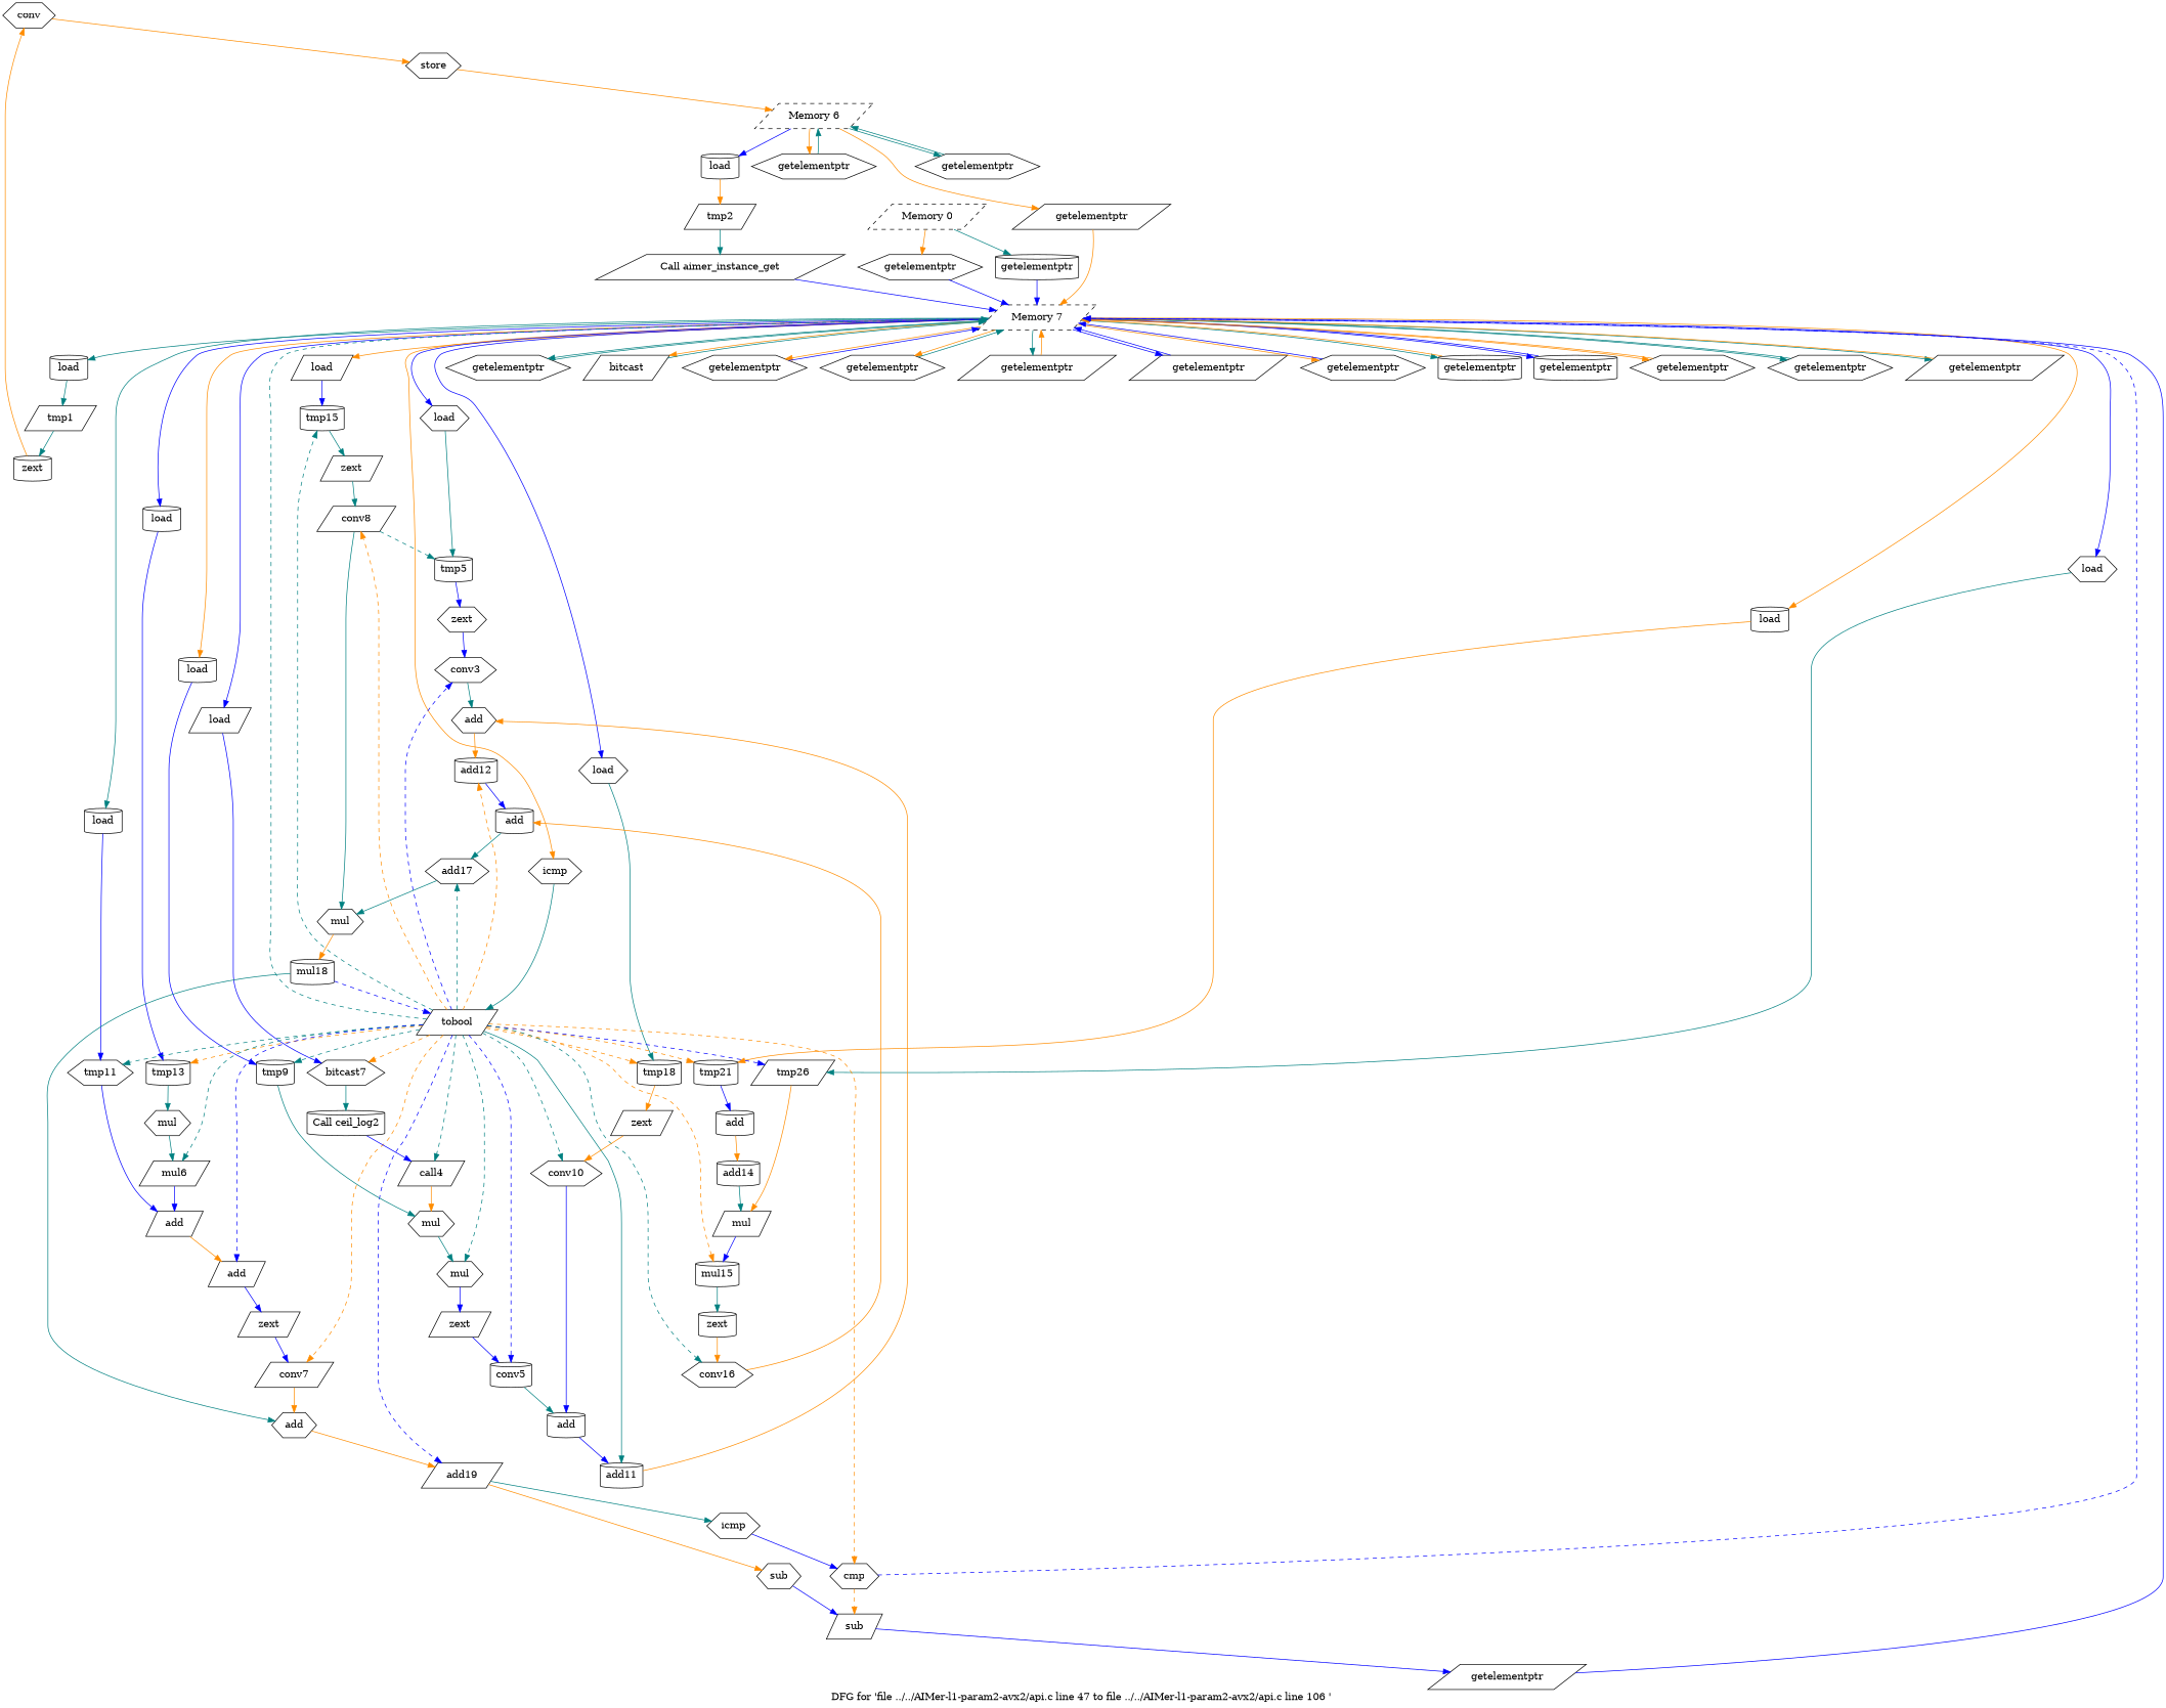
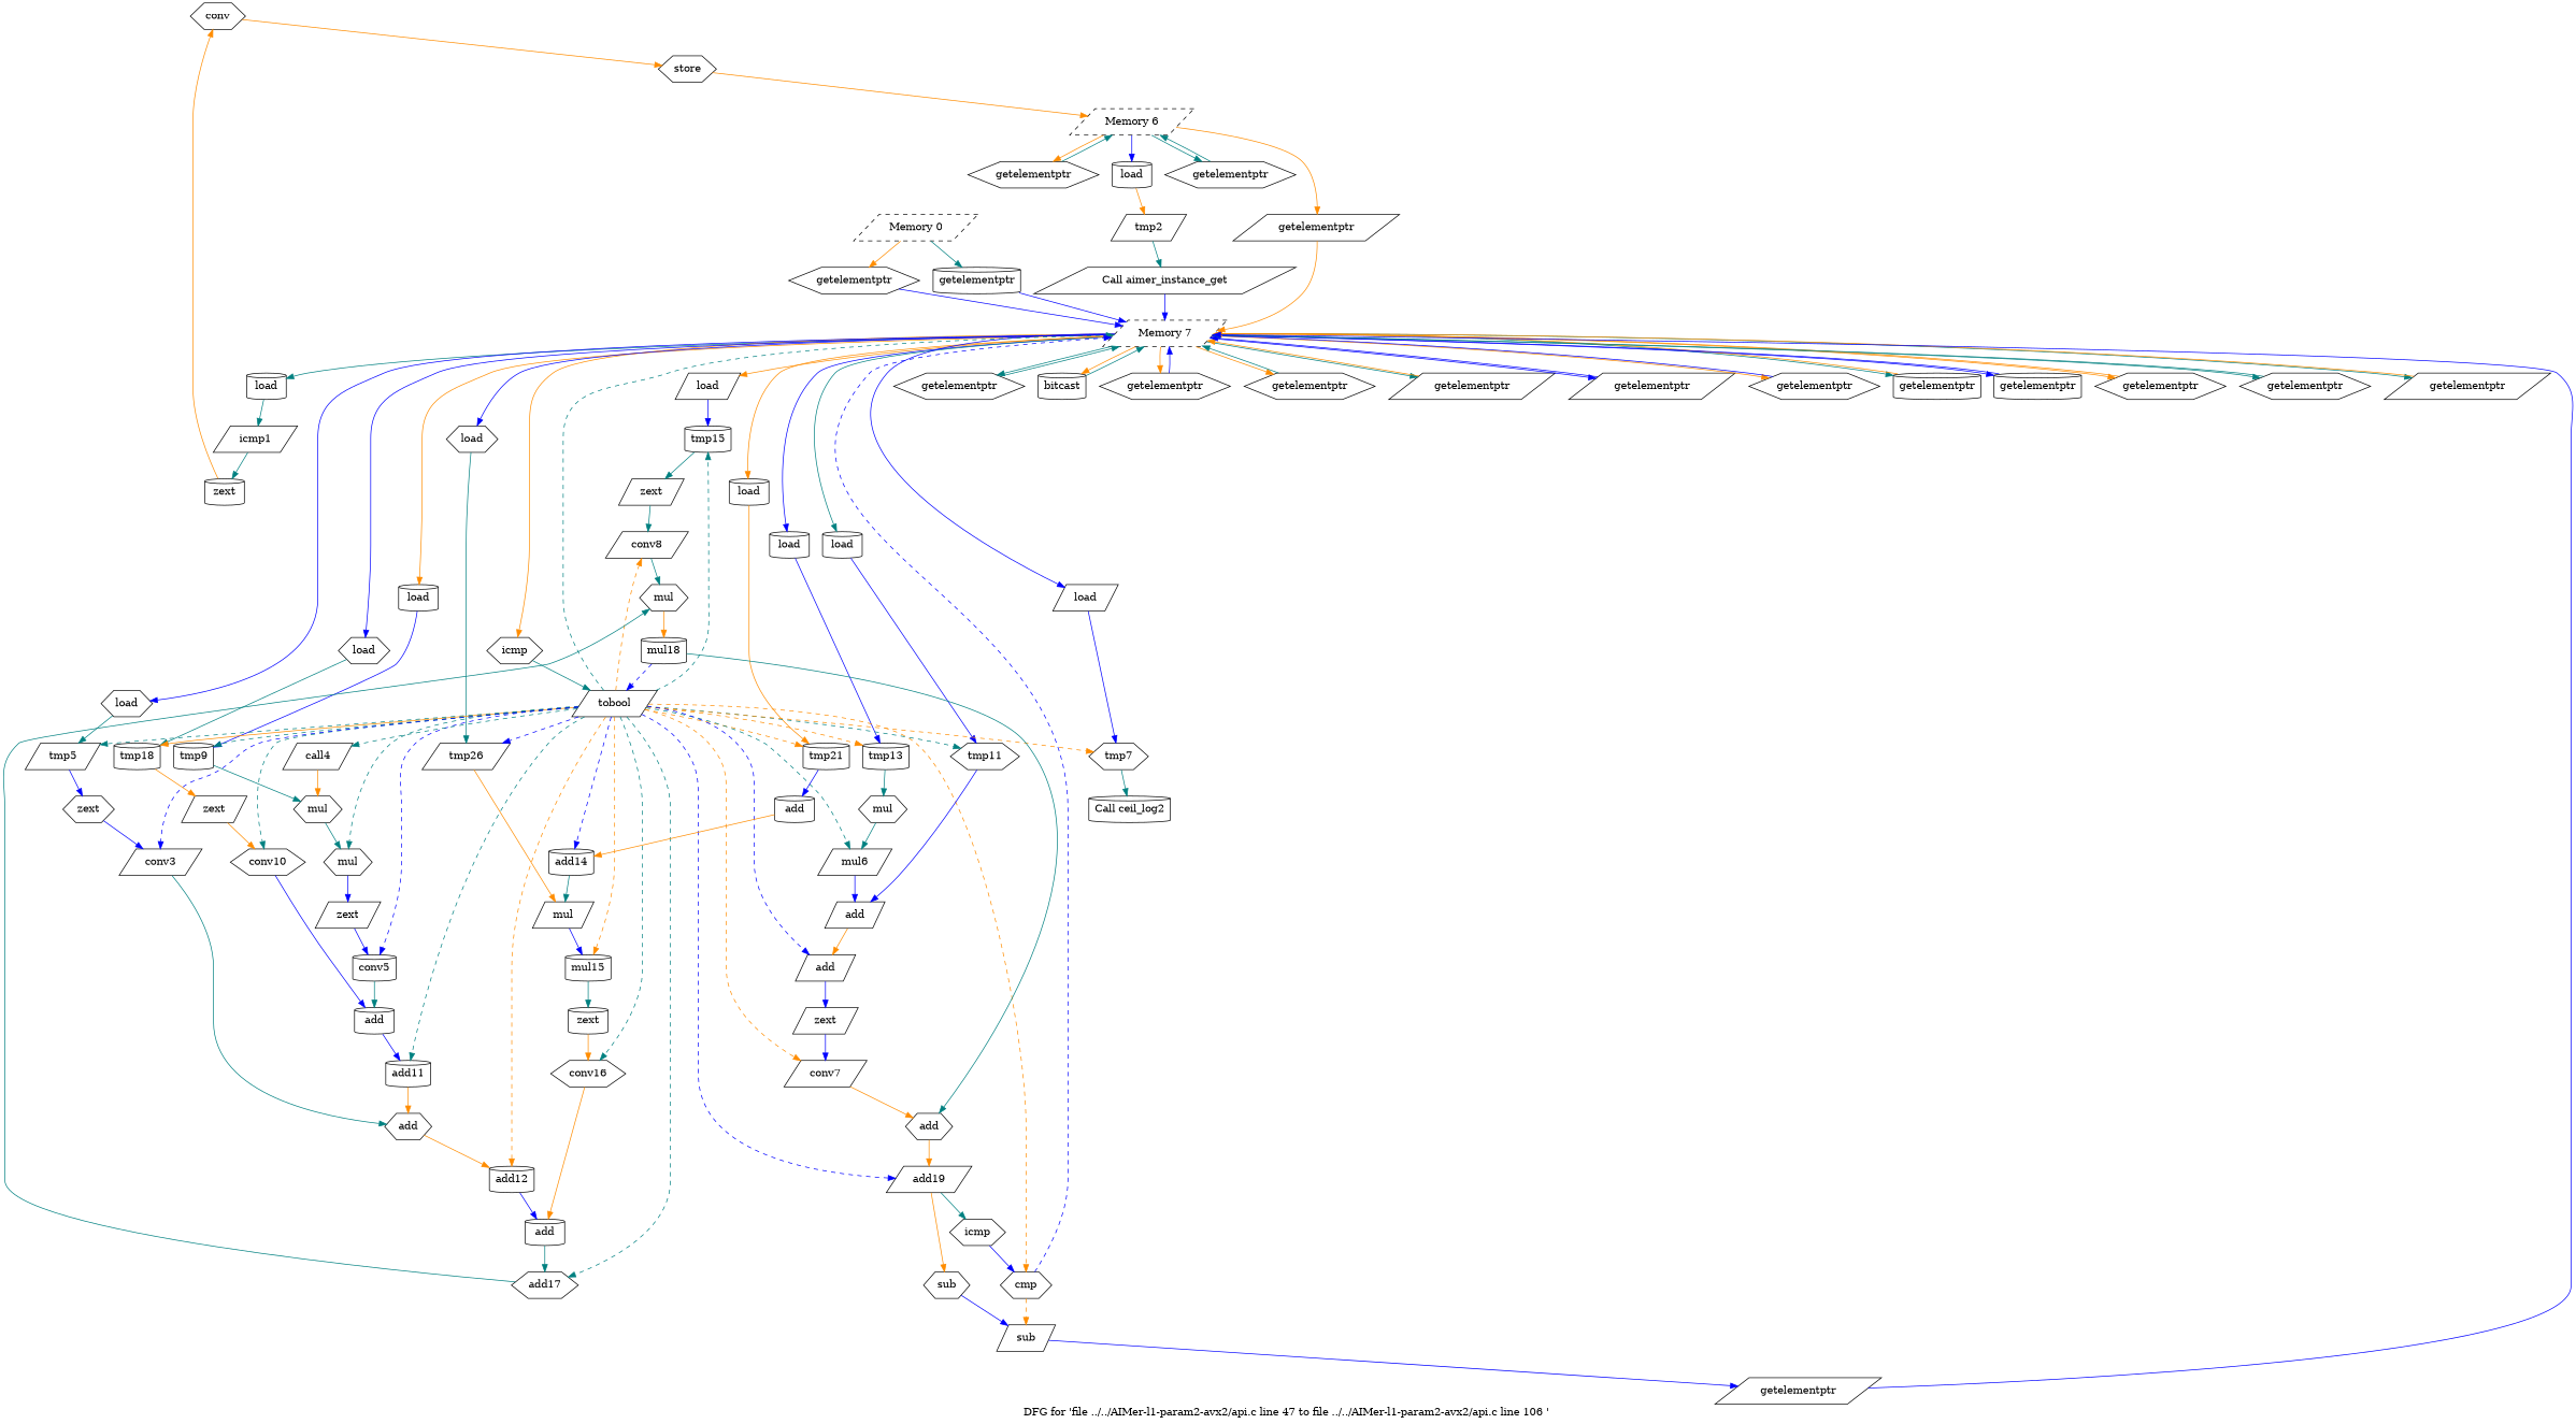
  digraph {
    label="DFG for 'file ../../AIMer-l1-param2-avx2/api.c line 47 to file ../../AIMer-l1-param2-avx2/api.c line 106 ' "
    node [shape=parallelogram style=solid]
    edge [color=teal]
    n1 [label=conv shape=hexagon]
    n2 [label=store shape=hexagon]
    n3 [label="Memory 6" style=dashed]
    n4 [label=getelementptr shape=hexagon]
    n5 [label=getelementptr shape=hexagon]
    n6 [label=load shape=cylinder]
    n7 [label=getelementptr]
    n8 [label=load shape=cylinder]
-   n9 [label=tmp1]
+   n9 [label=icmp1]
    n10 [label=zext shape=cylinder]
    n11 [label=getelementptr shape=cylinder]
    n12 [label="Memory 7" style=dashed]
    n13 [label=load shape=cylinder]
    n14 [label=getelementptr shape=hexagon]
    n15 [label=load]
    n16 [label=icmp shape=hexagon]
-   n17 [label=bitcast]
+   n17 [label=bitcast shape=cylinder]
    n18 [label=getelementptr shape=hexagon]
    n19 [label=load shape=cylinder]
    n20 [label=getelementptr shape=hexagon]
    n21 [label=load shape=cylinder]
    n22 [label=getelementptr]
    n23 [label=getelementptr]
    n24 [label=load shape=hexagon]
    n25 [label=getelementptr shape=hexagon]
    n26 [label=getelementptr shape=cylinder]
    n27 [label=load shape=cylinder]
    n28 [label=getelementptr shape=cylinder]
    n29 [label=load shape=hexagon]
    n30 [label=getelementptr shape=hexagon]
    n31 [label=getelementptr shape=hexagon]
    n32 [label=load shape=hexagon]
    n33 [label=getelementptr]
    n34 [label=load]
    n35 [label=tmp13 shape=cylinder]
    n36 [label=tmp15 shape=cylinder]
    n37 [label=tobool]
    n38 [label=tmp9 shape=cylinder]
    n39 [label=tmp11 shape=hexagon]
    n40 [label=tmp18 shape=cylinder]
    n41 [label=tmp21 shape=cylinder]
    n42 [label=tmp26]
-   n43 [label=tmp5 shape=cylinder]
-   n44 [label=bitcast7 shape=hexagon]
+   n43 [label=tmp5]
+   n44 [label=tmp7 shape=hexagon]
    n45 [label=mul shape=hexagon]
    n46 [label=zext]
    n47 [label=mul6]
    n48 [label=add]
    n49 [label=conv7]
    n50 [label=add19]
    n51 [label=conv8]
    n52 [label=cmp shape=hexagon]
    n53 [label=mul shape=hexagon]
    n54 [label=conv5 shape=cylinder]
    n55 [label=conv10 shape=hexagon]
    n56 [label=add11 shape=cylinder]
    n57 [label=add12 shape=cylinder]
    n58 [label=add14 shape=cylinder]
    n59 [label=mul15 shape=cylinder]
    n60 [label=conv16 shape=hexagon]
    n61 [label=add17 shape=hexagon]
-   n62 [label=conv3 shape=hexagon]
+   n62 [label=conv3]
    n63 [label=call4]
    n64 [label=mul shape=hexagon]
    n65 [label=add]
    n66 [label=zext]
    n67 [label=add shape=cylinder]
    n68 [label=mul]
    n69 [label=zext shape=hexagon]
    n70 [label="Call ceil_log2" shape=cylinder]
    n71 [label=tmp2]
    n72 [label="Call aimer_instance_get"]
    n73 [label="Memory 0" style=dashed]
    n74 [label=getelementptr shape=hexagon]
    n75 [label=zext]
    n76 [label=add shape=hexagon]
    n77 [label=icmp shape=hexagon]
    n78 [label=sub shape=hexagon]
    n79 [label=mul shape=hexagon]
    n80 [label=mul18 shape=cylinder]
    n81 [label=sub]
    n82 [label=zext]
    n83 [label=add shape=cylinder]
    n84 [label=add shape=hexagon]
    n85 [label=add shape=cylinder]
    n86 [label=zext shape=cylinder]
    n87 [label=getelementptr]
    n1 -> n2 [color=darkorange]
    n2 -> n3 [color=darkorange]
    n3 -> n4
    n3 -> n5 [color=darkorange]
    n3 -> n6 [color=blue]
    n3 -> n7 [color=darkorange]
    n4 -> n3
    n5 -> n3
    n6 -> n71 [color=darkorange]
    n7 -> n12 [color=darkorange]
    n8 -> n9
    n9 -> n10
    n10 -> n1 [color=darkorange]
    n11 -> n12 [color=blue]
    n12 -> n8
    n12 -> n13 [color=blue]
    n12 -> n14
    n12 -> n15 [color=darkorange]
    n12 -> n16 [color=darkorange]
    n12 -> n17 [color=darkorange]
    n12 -> n18 [color=darkorange]
    n12 -> n19 [color=darkorange]
    n12 -> n20 [color=darkorange]
    n12 -> n21
    n12 -> n22
    n12 -> n23 [color=blue]
    n12 -> n24 [color=blue]
    n12 -> n25 [color=darkorange]
    n12 -> n26
    n12 -> n27 [color=darkorange]
    n12 -> n28 [color=blue]
    n12 -> n29 [color=blue]
    n12 -> n30 [color=darkorange]
    n12 -> n31
    n12 -> n32 [color=blue]
    n12 -> n33
    n12 -> n34 [color=blue]
    n13 -> n35 [color=blue]
    n14 -> n12
    n15 -> n36 [color=blue]
    n16 -> n37
    n17 -> n12
    n18 -> n12 [color=blue]
    n19 -> n38 [color=blue]
    n20 -> n12
    n21 -> n39 [color=blue]
    n22 -> n12 [color=darkorange]
    n23 -> n12 [color=blue]
    n24 -> n40
    n25 -> n12 [color=blue]
    n26 -> n12 [color=darkorange]
    n27 -> n41 [color=darkorange]
    n28 -> n12 [color=blue]
    n29 -> n42
    n30 -> n12 [color=darkorange]
    n31 -> n12
    n32 -> n43
    n33 -> n12 [color=darkorange]
    n34 -> n44 [color=blue]
    n35 -> n45
    n36 -> n46
    n37 -> n12 [style=dashed]
    n37 -> n35 [color=darkorange style=dashed]
    n37 -> n36 [style=dashed]
    n37 -> n38 [style=dashed]
    n37 -> n39 [style=dashed]
-   n37 -> n40 [color=darkorange style=dashed]
+   n37 -> n40 [color=darkorange style=solid]
    n37 -> n41 [color=darkorange style=dashed]
    n37 -> n42 [color=blue style=dashed]
-   n51 -> n43 [style=dashed]
+   n37 -> n43 [style=dashed]
    n37 -> n44 [color=darkorange style=dashed]
    n37 -> n47 [style=dashed]
    n37 -> n48 [color=blue style=dashed]
    n37 -> n49 [color=darkorange style=dashed]
    n37 -> n50 [color=blue style=dashed]
    n37 -> n51 [color=darkorange style=dashed]
    n37 -> n52 [color=darkorange style=dashed]
    n37 -> n53 [style=dashed]
    n37 -> n54 [color=blue style=dashed]
    n37 -> n55 [style=dashed]
-   n37 -> n56 [style=solid]
+   n37 -> n56 [style=dashed]
    n37 -> n57 [color=darkorange style=dashed]
+   n37 -> n58 [color=blue style=dashed]
    n37 -> n59 [color=darkorange style=dashed]
    n37 -> n60 [style=dashed]
    n37 -> n61 [style=dashed]
    n37 -> n62 [color=blue style=dashed]
    n37 -> n63 [style=dashed]
    n38 -> n64
    n39 -> n65 [color=blue]
    n40 -> n66 [color=darkorange]
    n41 -> n67 [color=blue]
    n42 -> n68 [color=darkorange]
    n43 -> n69 [color=blue]
    n44 -> n70
    n45 -> n47
    n46 -> n51
    n47 -> n65 [color=blue]
    n48 -> n75 [color=blue]
    n49 -> n76 [color=darkorange]
    n50 -> n77
    n50 -> n78 [color=darkorange]
    n51 -> n79
    n52 -> n12 [color=blue style=dashed]
    n52 -> n81 [color=darkorange style=dashed]
    n53 -> n82 [color=blue]
    n54 -> n83
    n55 -> n83 [color=blue]
    n56 -> n84 [color=darkorange]
    n57 -> n85 [color=blue]
    n58 -> n68
    n59 -> n86
    n60 -> n85 [color=darkorange]
    n61 -> n79
    n62 -> n84
    n63 -> n64 [color=darkorange]
    n64 -> n53
    n65 -> n48 [color=darkorange]
    n66 -> n55 [color=darkorange]
    n67 -> n58 [color=darkorange]
    n68 -> n59 [color=blue]
    n69 -> n62 [color=blue]
-   n70 -> n63 [color=blue]
    n71 -> n72
    n72 -> n12 [color=blue]
    n73 -> n11
    n73 -> n74 [color=darkorange]
    n74 -> n12 [color=blue]
    n75 -> n49 [color=blue]
    n76 -> n50 [color=darkorange]
    n77 -> n52 [color=blue]
    n78 -> n81 [color=blue]
    n79 -> n80 [color=darkorange]
    n80 -> n37 [color=blue style=dashed]
    n80 -> n76
    n81 -> n87 [color=blue]
    n82 -> n54 [color=blue]
    n83 -> n56 [color=blue]
    n84 -> n57 [color=darkorange]
    n85 -> n61
    n86 -> n60 [color=darkorange]
    n87 -> n12 [color=blue]
  }
